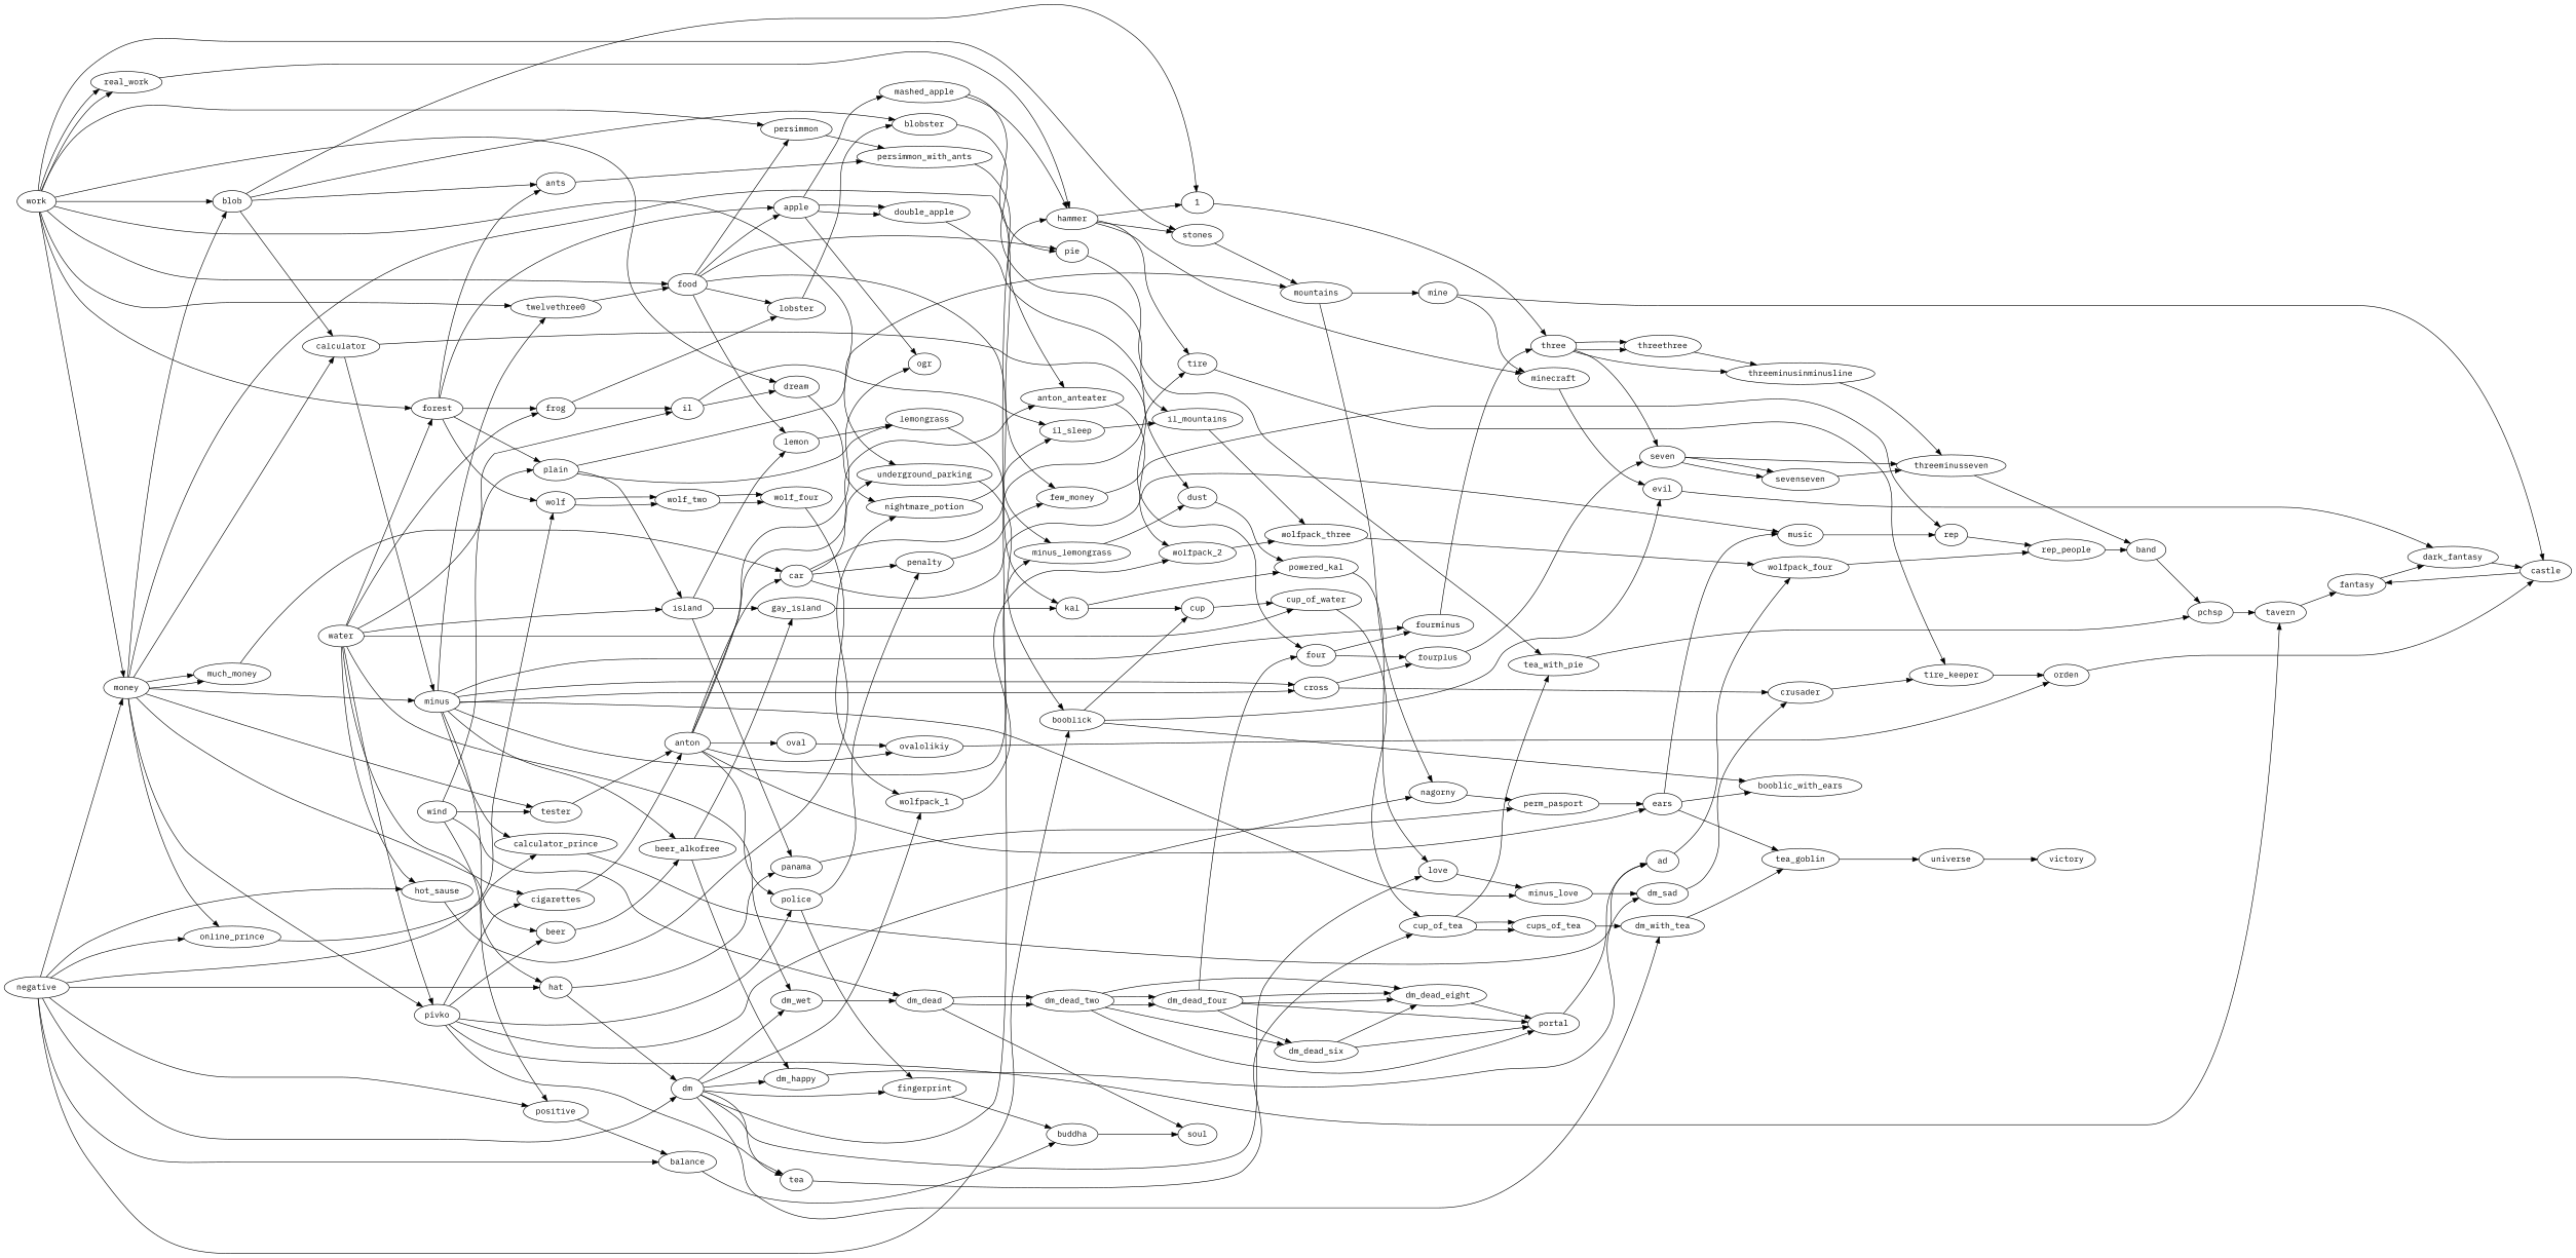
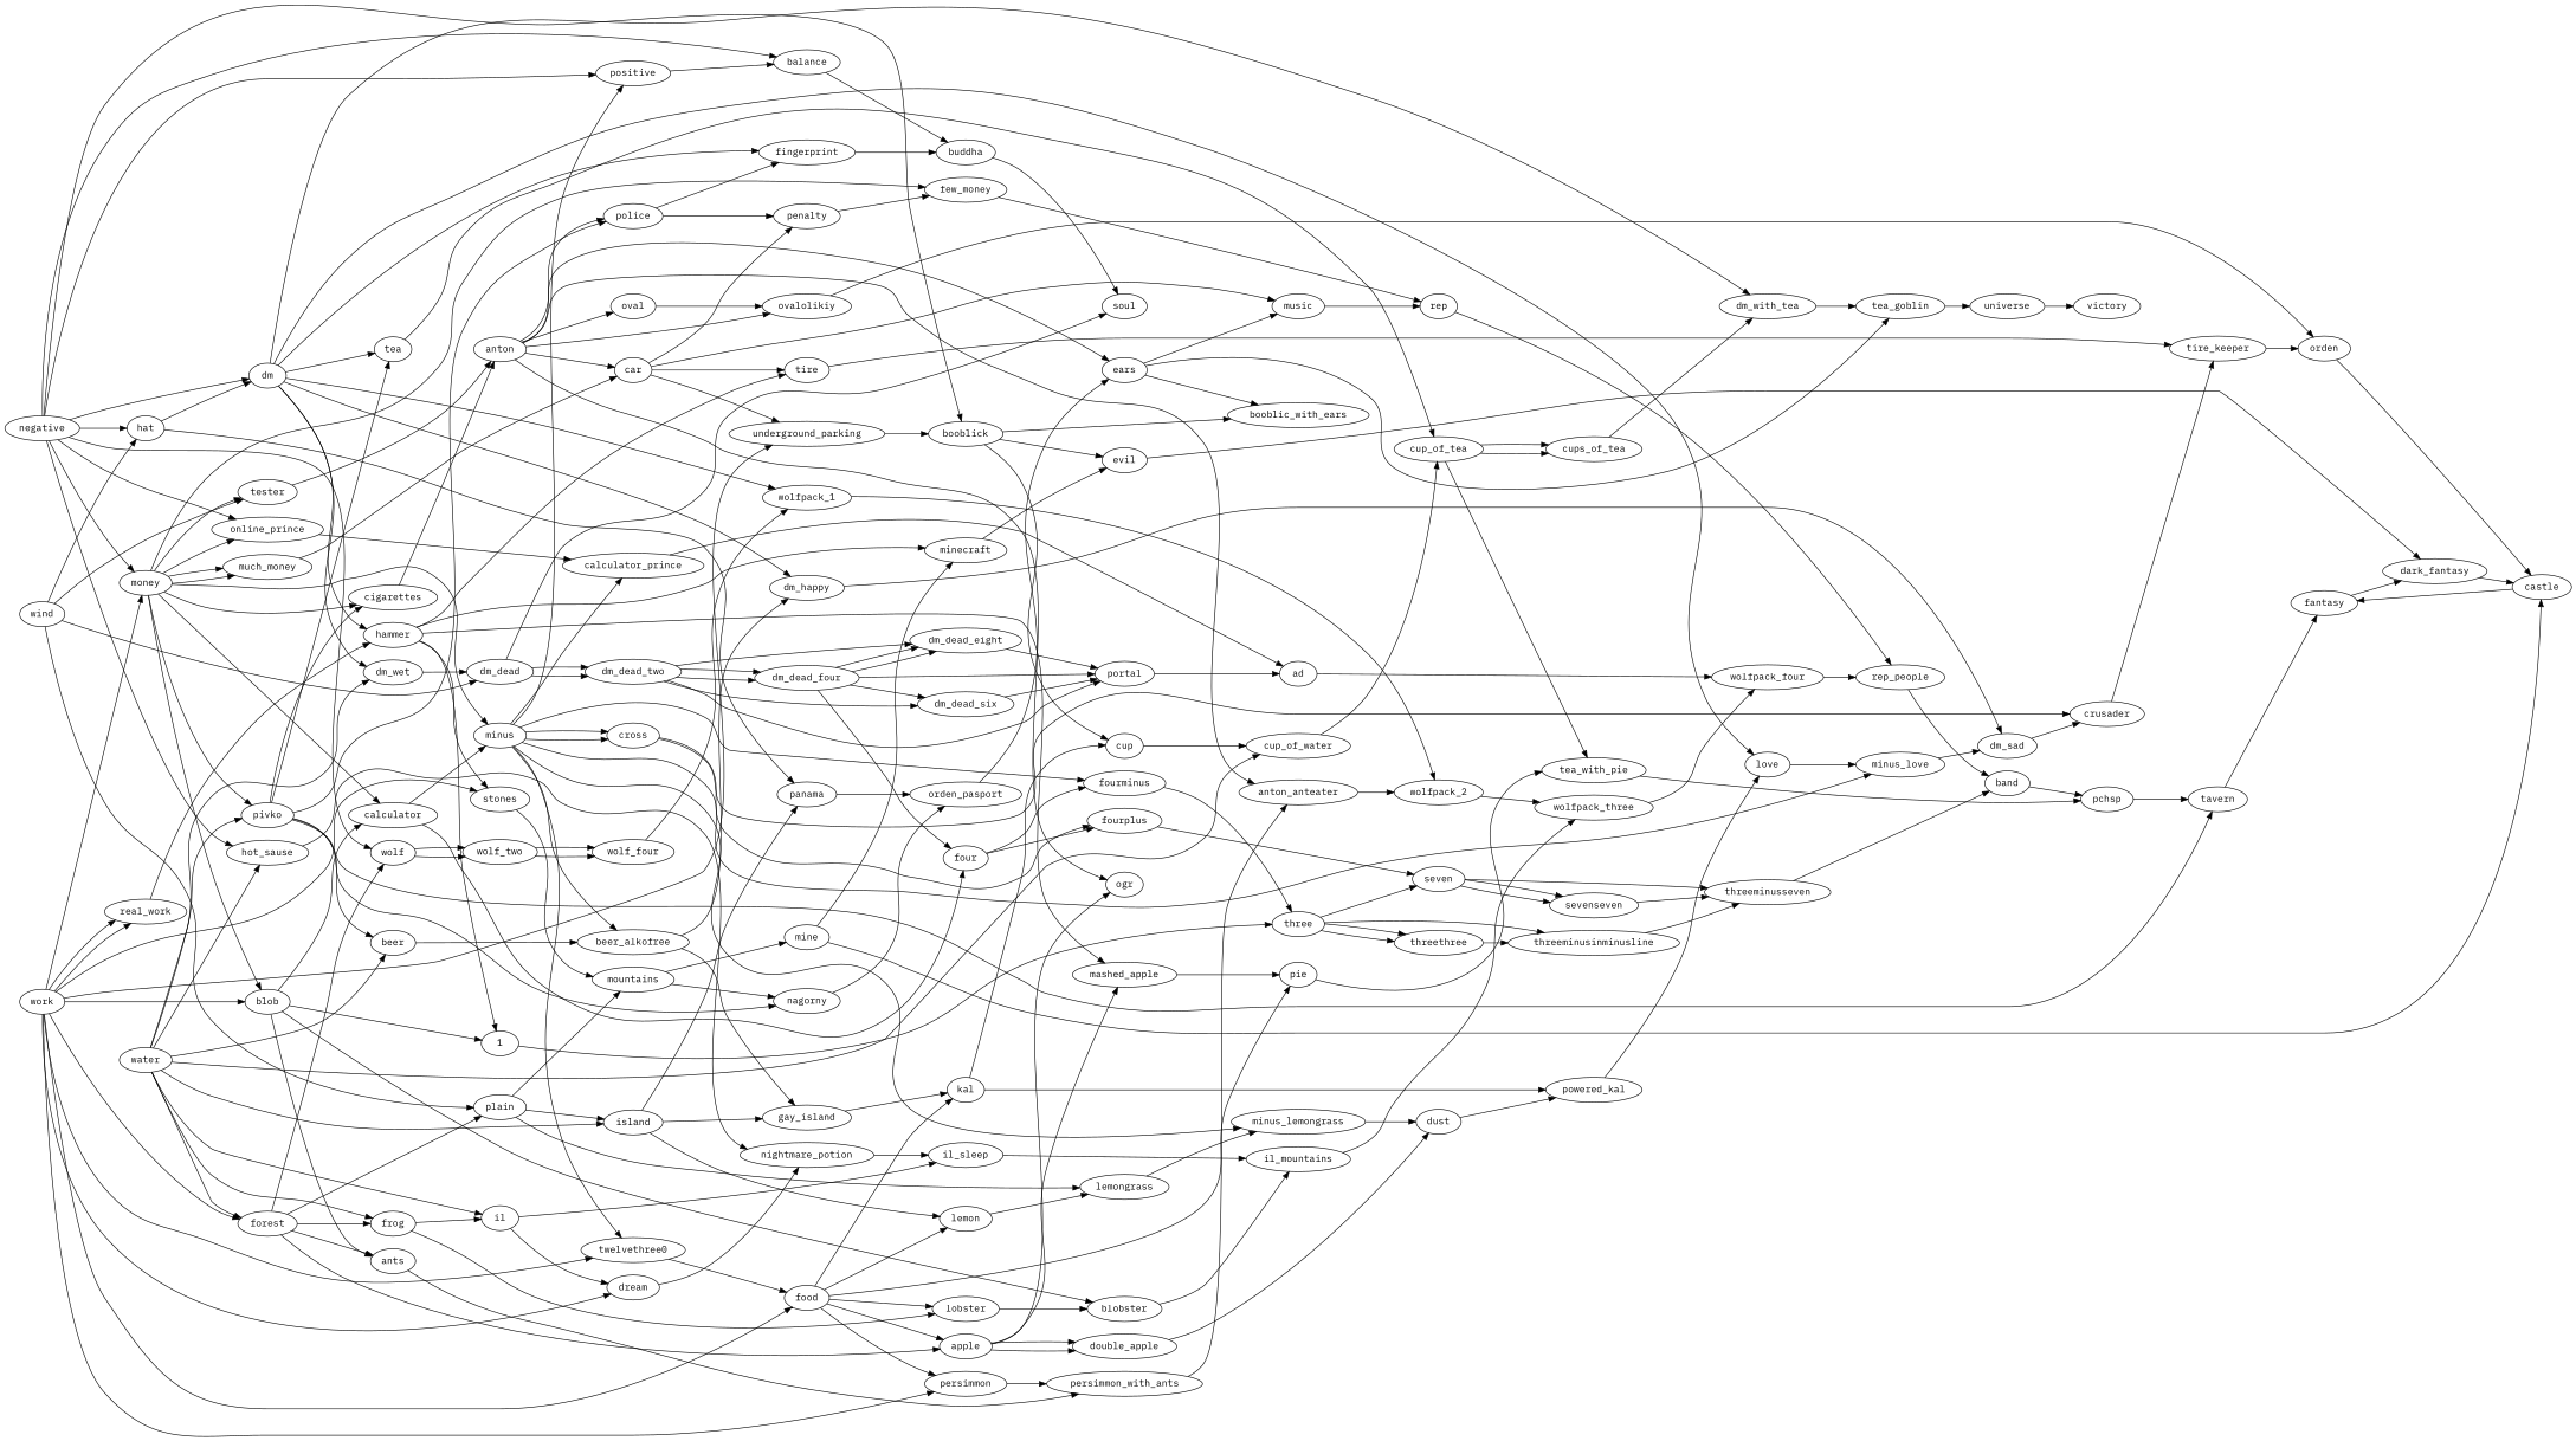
  digraph {
    fontname="IBM Plex Mono"
    rankdir=LR
    node [fontname="IBM Plex Mono"]
    edge [fontname="IBM Plex Mono"]
    negative
    money
    dm
    hat
    wolf
    online_prince
    hot_sause
    booblick
    positive
    balance
    blob
    tester
    pivko
    cigarettes
    calculator
    minus
    much_money
    few_money
    dm_wet
    tea
    wolfpack_1
    love
    dm_happy
    hammer
    fingerprint
    dm_with_tea
    panama
    wolf_two
    calculator_prince
    nightmare_potion
    cup
    evil
    booblic_with_ears
    buddha
    work
    food
    persimmon
    forest
    dream
    twelvethree0
    underground_parking
    real_work
    stones
    lobster
    kal
    apple
    lemon
    pie
    persimmon_with_ants
    ants
    blobster
    1
    plain
    frog
    mountains
    anton
    beer
    police
    nagorny
    tavern
    four
    beer_alkofree
    minus_lemongrass
    minus_love
    cross
    fourminus
    car
    rep
    wind
    dm_dead
    dm_dead_two
    soul
    island
    lemongrass
    anton_anteater
    oval
    ovalolikiy
    ogr
    ears
    water
    il
    cup_of_water
    il_sleep
    gay_island
    cup_of_tea
    penalty
-   perm_pasport
+   perm_pasport [label=orden_pasport]
    fantasy
    wolfpack_2
    dm_sad
    mashed_apple
    tire
    minecraft
    tea_goblin
    dm_dead_six
    portal
    dm_dead_eight
    dm_dead_four
    powered_kal
    double_apple
    tea_with_pie
    n102 [label=il_mountains]
    three
    music
    orden
    ad
    fourplus
    wolfpack_four
    wolf_four
    wolfpack_three
    rep_people
    band
    dark_fantasy
    castle
    universe
    victory
    dust
    crusader
    mine
    tire_keeper
    seven
    cups_of_tea
    pchsp
    threeminusinminusline
    threeminusseven
    sevenseven
    threethree
    negative -> money
    negative -> dm
    negative -> hat
    negative -> wolf
    negative -> online_prince
    negative -> hot_sause
    negative -> booblick
    negative -> positive
    negative -> balance
    money -> online_prince
    money -> blob
    money -> tester
    money -> pivko
    money -> cigarettes
    money -> calculator
    money -> minus
    money -> much_money
    money -> much_money
    money -> few_money
    dm -> dm_wet
    dm -> tea
    dm -> wolfpack_1
    dm -> love
    dm -> dm_happy
    dm -> hammer
    dm -> fingerprint
    dm -> dm_with_tea
    hat -> dm
    hat -> panama
    wolf -> wolf_two
    wolf -> wolf_two
    online_prince -> calculator_prince
    hot_sause -> nightmare_potion
    booblick -> cup
    booblick -> evil
    booblick -> booblic_with_ears
    positive -> balance
    balance -> buddha
    blob -> calculator
    blob -> ants
    blob -> blobster
    blob -> 1
    tester -> anton
    pivko -> cigarettes
    pivko -> tea
    pivko -> beer
    pivko -> police
    pivko -> nagorny
    pivko -> tavern
    cigarettes -> anton
    calculator -> minus
    calculator -> four
    minus -> positive
    minus -> calculator_prince
    minus -> twelvethree0
    minus -> beer_alkofree
    minus -> minus_lemongrass
    minus -> minus_love
    minus -> cross
    minus -> cross
    minus -> fourminus
    much_money -> car
    few_money -> rep
    dm_wet -> dm_dead
    tea -> cup_of_tea
    wolfpack_1 -> wolfpack_2
    love -> minus_love
    dm_happy -> dm_sad
    hammer -> stones
    hammer -> 1
-   mashed_apple -> hammer
+   hammer -> mashed_apple
    hammer -> tire
    hammer -> minecraft
    fingerprint -> buddha
    dm_with_tea -> tea_goblin
    panama -> perm_pasport
    wolf_two -> wolf_four
    wolf_two -> wolf_four
    calculator_prince -> ad
    nightmare_potion -> il_sleep
    cup -> cup_of_water
    evil -> dark_fantasy
    buddha -> soul
    work -> money
    work -> blob
    work -> food
    work -> persimmon
    work -> forest
    work -> dream
    work -> twelvethree0
    work -> underground_parking
    work -> real_work
    work -> real_work
    work -> stones
    food -> persimmon
    food -> lobster
    food -> kal
    food -> apple
    food -> lemon
    food -> pie
    persimmon -> persimmon_with_ants
    forest -> wolf
    forest -> apple
    forest -> ants
    forest -> plain
    forest -> frog
    dream -> nightmare_potion
    twelvethree0 -> food
    underground_parking -> booblick
    real_work -> hammer
    stones -> mountains
    lobster -> blobster
    kal -> cup
    kal -> powered_kal
    apple -> ogr
    apple -> mashed_apple
    apple -> double_apple
    apple -> double_apple
    lemon -> lemongrass
    pie -> tea_with_pie
    persimmon_with_ants -> anton_anteater
    ants -> persimmon_with_ants
    blobster -> n102
    1 -> three
    plain -> mountains
    plain -> island
    plain -> lemongrass
    frog -> lobster
    frog -> il
    mountains -> nagorny
    mountains -> mine
    anton -> police
    anton -> car
    anton -> anton_anteater
    anton -> oval
    anton -> ovalolikiy
    anton -> ogr
    anton -> ears
    beer -> beer_alkofree
    police -> fingerprint
    police -> penalty
    nagorny -> perm_pasport
    tavern -> fantasy
    four -> fourminus
    four -> fourplus
    beer_alkofree -> dm_happy
    beer_alkofree -> gay_island
    minus_lemongrass -> dust
    minus_love -> dm_sad
    cross -> fourplus
    cross -> crusader
    fourminus -> three
    car -> underground_parking
    car -> penalty
    car -> tire
    car -> music
    rep -> rep_people
    wind -> hat
    wind -> tester
    wind -> plain
    wind -> dm_dead
    dm_dead -> dm_dead_two
    dm_dead -> dm_dead_two
    dm_dead -> soul
    dm_dead_two -> dm_dead_six
    dm_dead_two -> portal
    dm_dead_two -> dm_dead_eight
    dm_dead_two -> dm_dead_four
    dm_dead_two -> dm_dead_four
    island -> panama
    island -> lemon
    island -> gay_island
    lemongrass -> minus_lemongrass
    anton_anteater -> wolfpack_2
    oval -> ovalolikiy
    ovalolikiy -> orden
    ears -> booblic_with_ears
    ears -> tea_goblin
    ears -> music
    water -> hot_sause
    water -> pivko
    water -> dm_wet
    water -> forest
    water -> frog
    water -> beer
    water -> island
    water -> il
    water -> cup_of_water
    il -> dream
    il -> il_sleep
    cup_of_water -> cup_of_tea
    il_sleep -> n102
    gay_island -> kal
    cup_of_tea -> tea_with_pie
    cup_of_tea -> cups_of_tea
    cup_of_tea -> cups_of_tea
    penalty -> few_money
    perm_pasport -> ears
    fantasy -> dark_fantasy
    wolfpack_2 -> wolfpack_three
    dm_sad -> crusader
    mashed_apple -> pie
    tire -> tire_keeper
    minecraft -> evil
    tea_goblin -> universe
    dm_dead_six -> portal
-   dm_dead_six -> dm_dead_eight
    portal -> ad
    dm_dead_eight -> portal
    dm_dead_four -> four
    dm_dead_four -> dm_dead_six
    dm_dead_four -> portal
    dm_dead_four -> dm_dead_eight
    dm_dead_four -> dm_dead_eight
    powered_kal -> love
    double_apple -> dust
    tea_with_pie -> pchsp
    n102 -> wolfpack_three
    three -> seven
    three -> threeminusinminusline
    three -> threethree
    three -> threethree
    music -> rep
    orden -> castle
    ad -> wolfpack_four
    fourplus -> seven
    wolfpack_four -> rep_people
    wolf_four -> wolfpack_1
    wolfpack_three -> wolfpack_four
    rep_people -> band
    band -> pchsp
    dark_fantasy -> castle
    castle -> fantasy
    universe -> victory
    dust -> powered_kal
    crusader -> tire_keeper
    mine -> minecraft
    mine -> castle
    tire_keeper -> orden
    seven -> threeminusseven
    seven -> sevenseven
    seven -> sevenseven
    cups_of_tea -> dm_with_tea
    pchsp -> tavern
    threeminusinminusline -> threeminusseven
    threeminusseven -> band
    sevenseven -> threeminusseven
    threethree -> threeminusinminusline
  }
